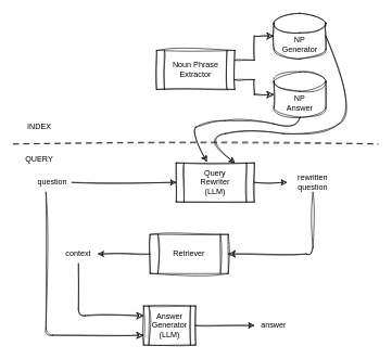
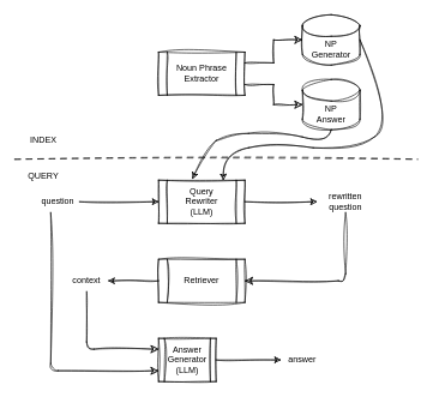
  <mxCell id="0" />
  <mxCell id="1" parent="0" />
- <mxCell id="2" value="Noun Phrase&lt;div&gt;Extractor&lt;/div&gt;" style="shape=process;whiteSpace=wrap;html=1;backgroundOutline=1;sketch=1;curveFitting=1;jiggle=2;" vertex="1" parent="1"><mxGeometry x="240" y="77" width="120" height="60" as="geometry" /></mxCell>
+ <mxCell id="2" value="Noun Phrase&lt;div&gt;Extractor&lt;/div&gt;" style="shape=process;whiteSpace=wrap;html=1;backgroundOutline=1;sketch=1;curveFitting=1;jiggle=2;" vertex="1" parent="1"><mxGeometry x="220" y="72" width="120" height="60" as="geometry" /></mxCell>
  <mxCell id="3" value="NP&lt;div&gt;Generator&lt;/div&gt;" style="shape=cylinder3;whiteSpace=wrap;html=1;boundedLbl=1;backgroundOutline=1;size=15;sketch=1;curveFitting=1;jiggle=2;" vertex="1" parent="1"><mxGeometry x="420" y="20" width="80" height="70" as="geometry" /></mxCell>
  <mxCell id="4" value="NP&lt;div&gt;Answer&lt;/div&gt;" style="shape=cylinder3;whiteSpace=wrap;html=1;boundedLbl=1;backgroundOutline=1;size=15;sketch=1;curveFitting=1;jiggle=2;" vertex="1" parent="1"><mxGeometry x="420" y="110" width="80" height="70" as="geometry" /></mxCell>
  <mxCell id="5" value="" style="edgeStyle=elbowEdgeStyle;elbow=horizontal;endArrow=classic;html=1;curved=0;rounded=0;endSize=8;startSize=8;exitX=1;exitY=0.25;exitDx=0;exitDy=0;entryX=0;entryY=0.5;entryDx=0;entryDy=0;entryPerimeter=0;sketch=1;curveFitting=1;jiggle=2;" edge="1" parent="1" source="2" target="3"><mxGeometry width="50" height="50" relative="1" as="geometry"><mxPoint x="280" y="450" as="sourcePoint" /><mxPoint x="330" y="400" as="targetPoint" /></mxGeometry></mxCell>
  <mxCell id="6" value="" style="edgeStyle=elbowEdgeStyle;elbow=horizontal;endArrow=classic;html=1;curved=0;rounded=0;endSize=8;startSize=8;exitX=1;exitY=0.75;exitDx=0;exitDy=0;entryX=0;entryY=0.5;entryDx=0;entryDy=0;entryPerimeter=0;sketch=1;curveFitting=1;jiggle=2;" edge="1" parent="1" source="2" target="4"><mxGeometry width="50" height="50" relative="1" as="geometry"><mxPoint x="280" y="450" as="sourcePoint" /><mxPoint x="330" y="400" as="targetPoint" /></mxGeometry></mxCell>
  <mxCell id="7" value="" style="endArrow=none;html=1;rounded=0;dashed=1;dashPattern=8 8;sketch=1;curveFitting=1;jiggle=2;" edge="1" parent="1"><mxGeometry width="50" height="50" relative="1" as="geometry"><mxPoint x="20" y="221" as="sourcePoint" /><mxPoint x="580" y="221" as="targetPoint" /></mxGeometry></mxCell>
- <mxCell id="8" value="Query&lt;div&gt;Rewriter&lt;/div&gt;&lt;div&gt;(LLM)&lt;/div&gt;" style="shape=process;whiteSpace=wrap;html=1;backgroundOutline=1;sketch=1;curveFitting=1;jiggle=2;" vertex="1" parent="1"><mxGeometry x="270" y="250" width="120" height="60" as="geometry" /></mxCell>
- <mxCell id="9" value="Retriever" style="shape=process;whiteSpace=wrap;html=1;backgroundOutline=1;sketch=1;curveFitting=1;jiggle=2;" vertex="1" parent="1"><mxGeometry x="230" y="360" width="120" height="60" as="geometry" /></mxCell>
+ <mxCell id="8" value="Query&lt;div&gt;Rewriter&lt;/div&gt;&lt;div&gt;(LLM)&lt;/div&gt;" style="shape=process;whiteSpace=wrap;html=1;backgroundOutline=1;sketch=1;curveFitting=1;jiggle=2;" vertex="1" parent="1"><mxGeometry x="220" y="250" width="120" height="60" as="geometry" /></mxCell>
+ <mxCell id="9" value="Retriever" style="shape=process;whiteSpace=wrap;html=1;backgroundOutline=1;sketch=1;curveFitting=1;jiggle=2;" vertex="1" parent="1"><mxGeometry x="220" y="360" width="120" height="60" as="geometry" /></mxCell>
  <mxCell id="10" value="Answer&lt;div&gt;Generator&lt;/div&gt;&lt;div&gt;(LLM)&lt;/div&gt;" style="shape=process;whiteSpace=wrap;html=1;backgroundOutline=1;sketch=1;curveFitting=1;jiggle=2;" vertex="1" parent="1"><mxGeometry x="220" y="470" width="80" height="60" as="geometry" /></mxCell>
  <mxCell id="11" value="question" style="text;html=1;align=center;verticalAlign=middle;whiteSpace=wrap;rounded=0;sketch=1;curveFitting=1;jiggle=2;" vertex="1" parent="1"><mxGeometry x="50" y="265" width="60" height="30" as="geometry" /></mxCell>
  <mxCell id="12" value="" style="endArrow=classic;html=1;rounded=0;exitX=1;exitY=0.5;exitDx=0;exitDy=0;entryX=0;entryY=0.5;entryDx=0;entryDy=0;sketch=1;curveFitting=1;jiggle=2;" edge="1" parent="1" source="11" target="8"><mxGeometry width="50" height="50" relative="1" as="geometry"><mxPoint x="280" y="450" as="sourcePoint" /><mxPoint x="330" y="400" as="targetPoint" /></mxGeometry></mxCell>
  <mxCell id="13" value="" style="curved=1;endArrow=classic;html=1;rounded=0;exitX=1;exitY=0.5;exitDx=0;exitDy=0;exitPerimeter=0;entryX=0.75;entryY=0;entryDx=0;entryDy=0;sketch=1;curveFitting=1;jiggle=2;" edge="1" parent="1" source="3" target="8"><mxGeometry width="50" height="50" relative="1" as="geometry"><mxPoint x="280" y="450" as="sourcePoint" /><mxPoint x="330" y="400" as="targetPoint" /><Array as="points"><mxPoint x="550" y="170" /><mxPoint x="490" y="210" /><mxPoint x="380" y="200" /><mxPoint x="310" y="210" /></Array></mxGeometry></mxCell>
  <mxCell id="14" value="" style="curved=1;endArrow=classic;html=1;rounded=0;exitX=0.5;exitY=1;exitDx=0;exitDy=0;exitPerimeter=0;entryX=0.392;entryY=-0.033;entryDx=0;entryDy=0;entryPerimeter=0;sketch=1;curveFitting=1;jiggle=2;" edge="1" parent="1" source="4" target="8"><mxGeometry width="50" height="50" relative="1" as="geometry"><mxPoint x="280" y="450" as="sourcePoint" /><mxPoint x="330" y="400" as="targetPoint" /><Array as="points"><mxPoint x="460" y="200" /><mxPoint x="380" y="180" /><mxPoint x="310" y="190" /><mxPoint x="290" y="200" /></Array></mxGeometry></mxCell>
  <mxCell id="15" value="rewritten&lt;div&gt;question&lt;/div&gt;" style="text;html=1;align=center;verticalAlign=middle;whiteSpace=wrap;rounded=0;sketch=1;curveFitting=1;jiggle=2;" vertex="1" parent="1"><mxGeometry x="450" y="265" width="60" height="30" as="geometry" /></mxCell>
  <mxCell id="16" value="" style="endArrow=classic;html=1;rounded=0;exitX=1;exitY=0.5;exitDx=0;exitDy=0;sketch=1;curveFitting=1;jiggle=2;" edge="1" parent="1" source="8"><mxGeometry width="50" height="50" relative="1" as="geometry"><mxPoint x="280" y="450" as="sourcePoint" /><mxPoint x="440" y="280" as="targetPoint" /></mxGeometry></mxCell>
  <mxCell id="17" value="" style="edgeStyle=segmentEdgeStyle;endArrow=classic;html=1;curved=0;rounded=1;endSize=8;startSize=8;exitX=0.5;exitY=1;exitDx=0;exitDy=0;entryX=1;entryY=0.5;entryDx=0;entryDy=0;sketch=1;curveFitting=1;jiggle=2;" edge="1" parent="1" source="15" target="9"><mxGeometry width="50" height="50" relative="1" as="geometry"><mxPoint x="280" y="450" as="sourcePoint" /><mxPoint x="330" y="400" as="targetPoint" /><Array as="points"><mxPoint x="480" y="390" /></Array></mxGeometry></mxCell>
  <mxCell id="18" value="context" style="text;html=1;align=center;verticalAlign=middle;whiteSpace=wrap;rounded=0;sketch=1;curveFitting=1;jiggle=2;" vertex="1" parent="1"><mxGeometry x="90" y="375" width="60" height="30" as="geometry" /></mxCell>
  <mxCell id="19" value="" style="endArrow=classic;html=1;rounded=0;exitX=0;exitY=0.5;exitDx=0;exitDy=0;sketch=1;curveFitting=1;jiggle=2;" edge="1" parent="1" source="9"><mxGeometry width="50" height="50" relative="1" as="geometry"><mxPoint x="280" y="450" as="sourcePoint" /><mxPoint x="150" y="390" as="targetPoint" /></mxGeometry></mxCell>
  <mxCell id="20" value="" style="edgeStyle=segmentEdgeStyle;endArrow=classic;html=1;curved=0;rounded=1;endSize=8;startSize=8;entryX=0;entryY=0.75;entryDx=0;entryDy=0;sketch=1;curveFitting=1;jiggle=2;" edge="1" parent="1" target="10"><mxGeometry width="50" height="50" relative="1" as="geometry"><mxPoint x="70" y="295" as="sourcePoint" /><mxPoint x="330" y="400" as="targetPoint" /><Array as="points"><mxPoint x="70" y="295" /><mxPoint x="70" y="515" /></Array></mxGeometry></mxCell>
  <mxCell id="21" value="" style="edgeStyle=segmentEdgeStyle;endArrow=classic;html=1;curved=0;rounded=1;endSize=8;startSize=8;exitX=0.5;exitY=1;exitDx=0;exitDy=0;entryX=0;entryY=0.25;entryDx=0;entryDy=0;sketch=1;curveFitting=1;jiggle=2;" edge="1" parent="1" source="18" target="10"><mxGeometry width="50" height="50" relative="1" as="geometry"><mxPoint x="280" y="450" as="sourcePoint" /><mxPoint x="330" y="400" as="targetPoint" /><Array as="points"><mxPoint x="120" y="485" /></Array></mxGeometry></mxCell>
  <mxCell id="22" value="" style="endArrow=classic;html=1;rounded=0;exitX=1;exitY=0.5;exitDx=0;exitDy=0;sketch=1;curveFitting=1;jiggle=2;" edge="1" parent="1" source="10"><mxGeometry width="50" height="50" relative="1" as="geometry"><mxPoint x="280" y="450" as="sourcePoint" /><mxPoint x="390" y="500" as="targetPoint" /></mxGeometry></mxCell>
  <mxCell id="23" value="answer" style="text;html=1;align=center;verticalAlign=middle;whiteSpace=wrap;rounded=0;sketch=1;curveFitting=1;jiggle=2;" vertex="1" parent="1"><mxGeometry x="390" y="485" width="60" height="30" as="geometry" /></mxCell>
  <mxCell id="24" value="INDEX" style="text;html=1;align=center;verticalAlign=middle;whiteSpace=wrap;rounded=0;sketch=1;curveFitting=1;jiggle=2;" vertex="1" parent="1"><mxGeometry x="30" y="180" width="60" height="30" as="geometry" /></mxCell>
  <mxCell id="25" value="QUERY" style="text;html=1;align=center;verticalAlign=middle;whiteSpace=wrap;rounded=0;sketch=1;curveFitting=1;jiggle=2;" vertex="1" parent="1"><mxGeometry x="30" y="230" width="60" height="30" as="geometry" /></mxCell>
